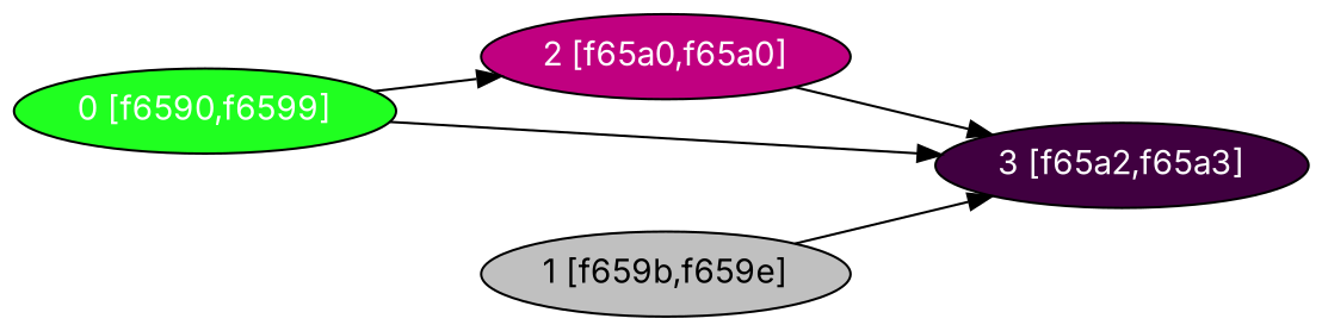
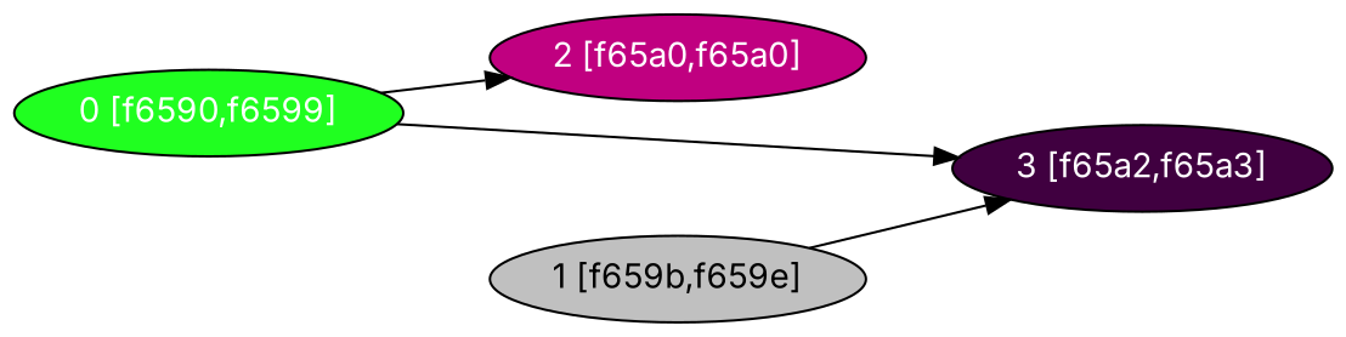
  digraph {
    fontname=Inter
    rankdir=LR
    node [fontcolor="#ffffff" fontname=Inter shape=oval style=filled]
    edge [fontname=Inter]
    n1 [fillcolor="#20FF20" label="0 [f6590,f6599]"]
    n2 [fillcolor="#C00080" label="2 [f65a0,f65a0]"]
    n3 [fillcolor="#400040" label="3 [f65a2,f65a3]"]
    n4 [fillcolor="#C0C0C0" fontcolor="#000000" label="1 [f659b,f659e]"]
    n1 -> n2
    n1 -> n3
-   n2 -> n3
    n4 -> n3
  }
